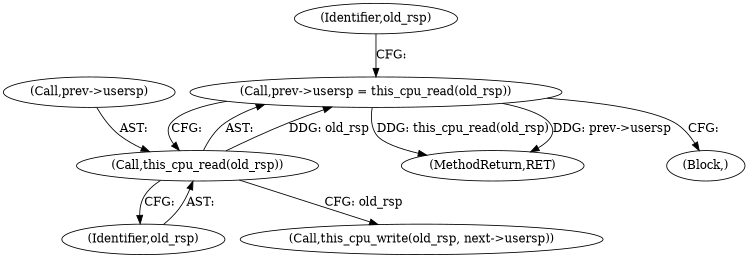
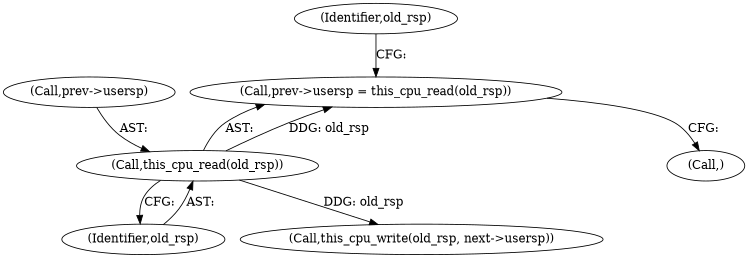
  digraph {
    n1 [label="(Call,prev->usersp = this_cpu_read(old_rsp))"]
    n2 [label="(Call,this_cpu_read(old_rsp))"]
-   n3 [label="(MethodReturn,RET)"]
-   n4 [label="(Block,)"]
+   n4 [label="(Call,)"]
    n5 [label="(Identifier,old_rsp)"]
    n6 [label="(Call,this_cpu_write(old_rsp, next->usersp))"]
    n7 [label="(Call,prev->usersp)"]
    n8 [label="(Identifier,old_rsp)"]
-   n1 -> n2 [label="CFG: "]
-   n1 -> n3 [label="DDG: this_cpu_read(old_rsp)"]
-   n1 -> n3 [label="DDG: prev->usersp"]
    n1 -> n4 [label="CFG: "]
    n2 -> n1 [label="AST: "]
    n2 -> n1 [label="DDG: old_rsp"]
    n2 -> n5 [label="CFG: "]
-   n2 -> n6 [label="CFG: old_rsp"]
+   n2 -> n6 [label="DDG: old_rsp"]
    n5 -> n2 [label="AST: "]
    n7 -> n2 [label="AST: "]
    n8 -> n1 [label="CFG: "]
  }
